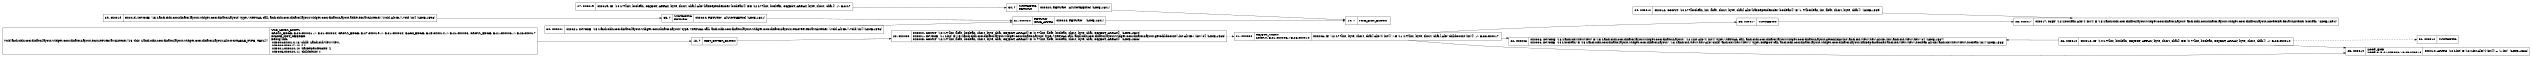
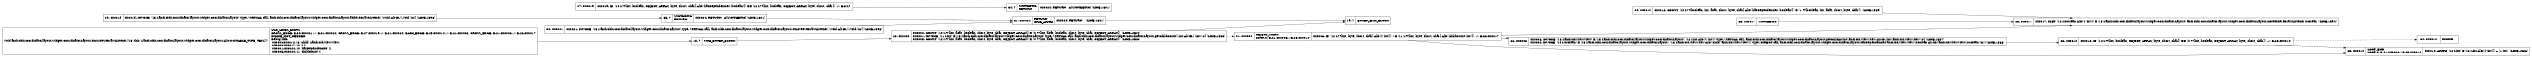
  digraph {
    rankdir=LR
    node [shape=record]
-   n1 [label="{18\:\ ?|IGET_ENTER_BLOCK\l}"]
+   n1 [label="{18\:\ ?|MTH_ENTER_BLOCK\l}"]
    n2 [label="{20\:\ 0x0000|0x0000: CONST  (r0 I:??[int, float, boolean, short, byte, char, OBJECT, ARRAY]) = (0 ??[int, float, boolean, short, byte, char, OBJECT, ARRAY])  (LINE:1584)\l0x0001: INVOKE  (r1 I:int) = (r5 I:androidx.coordinatorlayout.widget.CoordinatorLayout) type: VIRTUAL call: androidx.coordinatorlayout.widget.CoordinatorLayout.getChildCount():int A[MD:():int (c)] (LINE:1585)\l0x0005: CONST  (r2 I:??[int, float, boolean, short, byte, char, OBJECT, ARRAY]) = (0 ??[int, float, boolean, short, byte, char, OBJECT, ARRAY])  (LINE:1586)\l}"]
    n3 [label="{21\:\ 0x0006|OBJECT_START\lLOOP:0: B:21:0x0006\-\>B:25:0x0014\l|0x0006: IF  (r2 I:??[int, byte, short, char] A[D('i' int)]) \>= (r1 I:??[int, byte, short, char] A[D('childCount' int)])  \-\> B:33:0x0017 \l}"]
    n4 [label="{22\:\ 0x0008|0x0008: INVOKE  (r3 I:android.view.View) = (r5 I:androidx.coordinatorlayout.widget.CoordinatorLayout), (r2 I:int A[D('i' int)]) type: VIRTUAL call: androidx.coordinatorlayout.widget.CoordinatorLayout.getChildAt(int):android.view.View A[MD:(int):android.view.View (c)] (LINE:1587)\l0x000c: INVOKE  (r4 I:boolean) = (r5 I:androidx.coordinatorlayout.widget.CoordinatorLayout), (r3 I:android.view.View A[D('child' android.view.View)]) type: DIRECT call: androidx.coordinatorlayout.widget.CoordinatorLayout.hasDependencies(android.view.View):boolean A[MD:(android.view.View):boolean (m)] (LINE:1588)\l}"]
    n5 [label="{33\:\ 0x0017|SYNTHETIC\l}"]
    n6 [label="{25\:\ 0x0014|LOOP_END\lLOOP:0: B:21:0x0006\-\>B:25:0x0014\l|0x0014: ARITH  (r2 I:int) = (r2 I:int A[D('i' int)]) + (1 int)  (LINE:1586)\l}"]
    n7 [label="{23\:\ 0x0010|0x0010: IF  (r4 I:??[int, boolean, OBJECT, ARRAY, byte, short, char]) == (0 ??[int, boolean, OBJECT, ARRAY, byte, short, char])  \-\> B:25:0x0014 \l}"]
    n8 [label="{26\:\ 0x0017|0x0017: IGET  (r2 I:boolean A[D('i' int)]) = (r5 I:androidx.coordinatorlayout.widget.CoordinatorLayout) androidx.coordinatorlayout.widget.CoordinatorLayout.mNeedsPreDrawListener boolean  (LINE:1594)\l}"]
-   n9 [label="{32\:\ 0x0012|SYNTHETIC\l}"]
+   n9 [label="{32\:\ 0x0012|INLINE\l}"]
    n10 [label="{24\:\ 0x0012|0x0012: CONST  (r0 I:??[boolean, int, float, short, byte, char] A[D('hasDependencies' boolean)]) = (1 ??[boolean, int, float, short, byte, char])  (LINE:1589)\l}"]
    n11 [label="{27\:\ 0x0019|0x0019: IF  (r0 I:??[int, boolean, OBJECT, ARRAY, byte, short, char] A[D('hasDependencies' boolean)]) == (r2 I:??[int, boolean, OBJECT, ARRAY, byte, short, char])  \-\> B:34:? \l}"]
    n12 [label="{34\:\ ?|SYNTHETIC\lRETURN\l|0x0024: RETURN   A[SYNTHETIC] (LINE:1601)\l}"]
-   n13 [label="{19\:\ ?|MTH_EXIT_BLOCK\l}"]
+   n13 [label="{19\:\ ?|ENTER_EXIT_BLOCK\l}"]
    n14 [label="{29\:\ 0x001d|0x001d: INVOKE  (r5 I:androidx.coordinatorlayout.widget.CoordinatorLayout) type: VIRTUAL call: androidx.coordinatorlayout.widget.CoordinatorLayout.addPreDrawListener():void A[MD:():void (m)] (LINE:1596)\l}"]
    n15 [label="{35\:\ ?|SYNTHETIC\lRETURN\l|0x0024: RETURN   A[SYNTHETIC] (LINE:1601)\l}"]
    n16 [label="{30\:\ 0x0021|0x0021: INVOKE  (r5 I:androidx.coordinatorlayout.widget.CoordinatorLayout) type: VIRTUAL call: androidx.coordinatorlayout.widget.CoordinatorLayout.removePreDrawListener():void A[MD:():void (m)] (LINE:1598)\l}"]
    n17 [label="{31\:\ 0x0024|RETURN\lORIG_ARITH\l|0x0024: RETURN    (LINE:1601)\l}"]
    n18 [label="{void androidx.coordinatorlayout.widget.CoordinatorLayout.ensurePreDrawListener((r5 'this' I:androidx.coordinatorlayout.widget.CoordinatorLayout A[IMMUTABLE_TYPE, THIS]))  | USE_LINES_HINTS\lCROSS_EDGE: B:30:0x0021 \-\> B:31:0x0024, CROSS_EDGE: B:27:0x0019 \-\> B:31:0x0024, BACK_EDGE: B:25:0x0014 \-\> B:21:0x0006, CROSS_EDGE: B:21:0x0006 \-\> B:26:0x0017\lINLINE_NOT_NEEDED\lDebug Info:\l  0x000c\-0x0014: r3 'child' Landroid\/view\/View;\l  0x0006\-0x0017: r2 'i' I\l  0x0001\-0x0024: r0 'hasDependencies' Z\l  0x0005\-0x0024: r1 'childCount' I\l}"]
    n1 -> n2
    n2 -> n3 [style=dashed]
    n3 -> n4 [style=solid]
-   n3 -> n5
+   n3 -> n8
    n3 -> n6
-   n7 -> n4
+   n4 -> n7
    n5 -> n8
    n7 -> n6
    n7 -> n9 [style=dashed]
    n10 -> n8
    n11 -> n12
-   n12 -> n13
+   n2 -> n13
    n14 -> n15
    n15 -> n17
    n16 -> n17
    n17 -> n13
    n18 -> n1
  }
